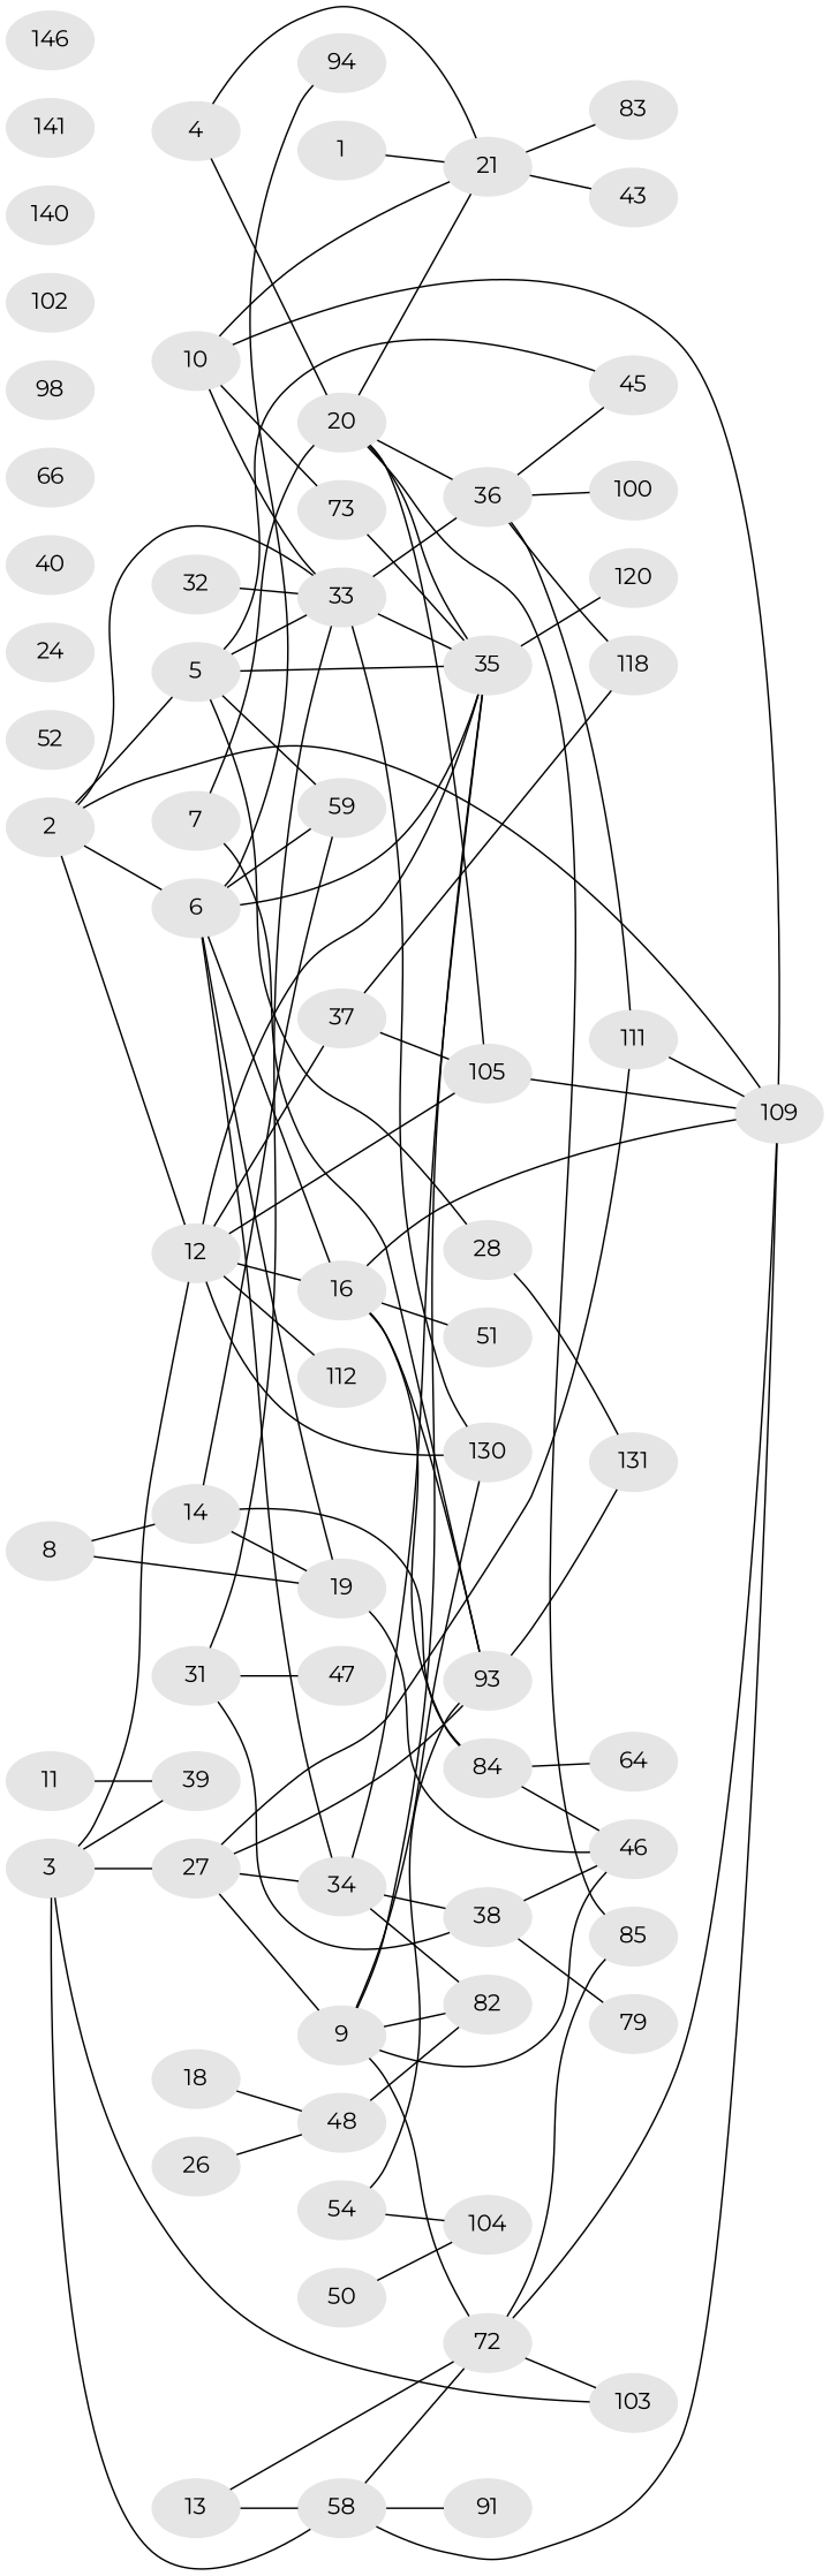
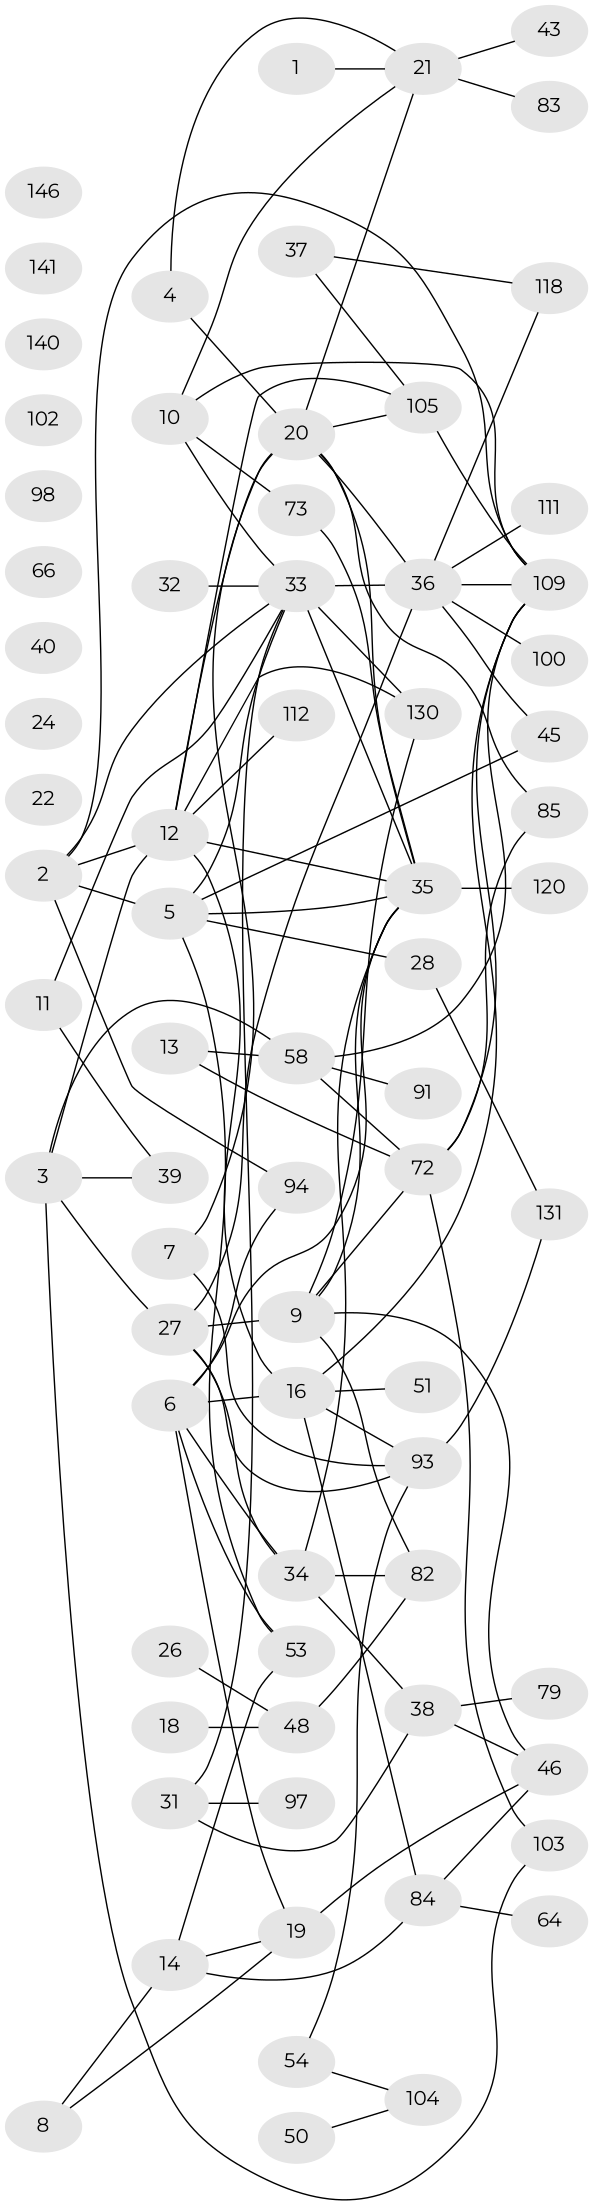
  graph {
    fontname=Montserrat
    rankdir=LR
    node [color=gray90 fontname=Montserrat style=filled]
    edge [fontname=Montserrat]
    21 [super="+129+42"]
    43
    83
    1
    2 [super="+41"]
    5 [super="+122+128"]
    6 [super="+28+65"]
    12 [super="+15"]
    33 [super="+76"]
    109 [super="+132"]
    4
    20 [super="+63+88"]
    n13 [label=28 super="+142"]
    35 [super="+59"]
    n15 [label=45 super="+115"]
-   53 [super="+78" label=59]
+   53 [super="+78"]
    16 [super="+84+136+56"]
    19 [super="+110+114"]
    34 [super="+87+69+127"]
    n20 [label=94]
    130 [super="+137"]
    105 [super="+121"]
    112
    36 [super="+70+119"]
    3 [super="+117+135"]
    27 [super="+81+60"]
    39
    58 [super="+116+143"]
    103
    93 [super="+139"]
    9 [super="+17+52+61"]
    72 [super="+92"]
    91
    85
    131
    120
    n37 [label=84 super="+107+86"]
    51
    46 [super="+123+134"]
    82
    38 [super="+45+77+108"]
    7
    8 [super="+89"]
    14 [super="+47"]
    10 [super="+101+25"]
    n46 [label=73]
    48 [super="+67"]
    26
    11 [super="+71+30+62"]
    13 [super="+124"]
    64
    18
    100
    111
    118
-   22 [label=52]
+   22
    24
    31 [super="+94"]
-   97 [label=47]
+   97
    79
    32
    37
    40
    50
    104
    54 [super="+80"]
    66
    n68 [label=98]
    102
    140
    141
    146
    21 -- 43
    21 -- 83
    1 -- 21
    2 -- 5
-   2 -- 6 [weight=2]
+   2 -- n20 [weight=2]
    2 -- 12
    2 -- 33
    2 -- 109
    5 -- 33
    5 -- n13
    5 -- 35
    5 -- n15
    5 -- 53
    6 -- 35
    6 -- 53
    6 -- 16 [weight=2]
    6 -- 19
    6 -- 34
    6 -- n20
-   12 -- 37
+   12 -- 20
    12 -- 35
    12 -- 16
    12 -- 130
    12 -- 105
    12 -- 112
    33 -- 35
    33 -- 130
    33 -- 36
    4 -- 21
    4 -- 20
    20 -- 21
    20 -- 35
    20 -- 105
    20 -- 36
    20 -- 85
    n13 -- 131
    35 -- 120
    16 -- 109
    16 -- 93 [weight=3]
    16 -- n37
    16 -- 51
    19 -- 46
    34 -- 35
    34 -- 82
    34 -- 38
    105 -- 109
-   111 -- 109
+   36 -- 109
    36 -- n15
    36 -- 100
    36 -- 111
    36 -- 118
    3 -- 12
    3 -- 27
    3 -- 39
    3 -- 58
    3 -- 103
    27 -- 34
-   27 -- 111 [weight=2]
+   27 -- 36 [weight=2]
    27 -- 93
    27 -- 9
    58 -- 109
    58 -- 72
    58 -- 91
    93 -- 131
    9 -- 35
    9 -- 130
    9 -- 72
    9 -- 46
    9 -- 82
    72 -- 109
    72 -- 103
    72 -- 85
    n37 -- 46
    n37 -- 64
    38 -- 46
    38 -- 79
    7 -- 20
    7 -- 93
    8 -- 19
    8 -- 14
    14 -- 53
    14 -- 19
    14 -- n37
    10 -- 21
    10 -- 33
    10 -- 109
    10 -- n46
    n46 -- 35
    48 -- 82
    26 -- 48
+   11 -- 33
    11 -- 39
    13 -- 58
    13 -- 72
    18 -- 48
    31 -- 33
    31 -- 38
    31 -- 97
    32 -- 33
    37 -- 105
    37 -- 118
    50 -- 104
    54 -- 93
    54 -- 104
  }
